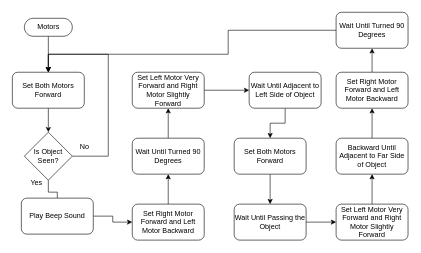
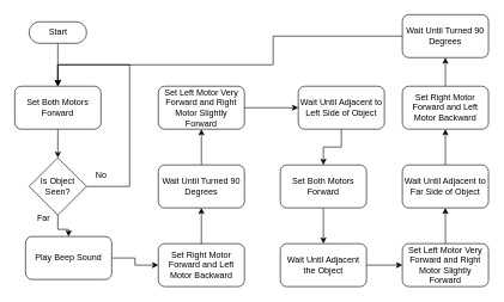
  <mxCell id="0" />
  <mxCell id="1" parent="0" />
  <mxCell id="2" value="" style="edgeStyle=orthogonalEdgeStyle;rounded=0;orthogonalLoop=1;jettySize=auto;html=1;" edge="1" parent="1" source="3" target="5"><mxGeometry relative="1" as="geometry" /></mxCell>
- <mxCell id="3" value="Motors" style="html=1;dashed=0;whitespace=wrap;shape=mxgraph.dfd.start" vertex="1" parent="1"><mxGeometry x="40" y="30" width="80" height="30" as="geometry" /></mxCell>
+ <mxCell id="3" value="Start" style="html=1;dashed=0;whitespace=wrap;shape=mxgraph.dfd.start" vertex="1" parent="1"><mxGeometry x="40" y="30" width="80" height="30" as="geometry" /></mxCell>
  <mxCell id="4" value="" style="edgeStyle=orthogonalEdgeStyle;rounded=0;orthogonalLoop=1;jettySize=auto;html=1;" edge="1" parent="1" source="5" target="8"><mxGeometry relative="1" as="geometry" /></mxCell>
  <mxCell id="5" value="Set Both Motors Forward" style="rounded=1;whiteSpace=wrap;html=1;" vertex="1" parent="1"><mxGeometry x="20" y="120" width="120" height="60" as="geometry" /></mxCell>
  <mxCell id="6" style="edgeStyle=orthogonalEdgeStyle;rounded=0;orthogonalLoop=1;jettySize=auto;html=1;entryX=0.5;entryY=0;entryDx=0;entryDy=0;" edge="1" parent="1" source="8" target="5"><mxGeometry relative="1" as="geometry"><Array as="points"><mxPoint x="180" y="260" /><mxPoint x="180" y="90" /><mxPoint x="80" y="90" /></Array></mxGeometry></mxCell>
- <mxCell id="7" value="" style="edgeStyle=orthogonalEdgeStyle;rounded=0;orthogonalLoop=1;jettySize=auto;html=1;endArrow=none;" edge="1" parent="1" source="8" target="11"><mxGeometry relative="1" as="geometry" /></mxCell>
+ <mxCell id="7" value="" style="edgeStyle=orthogonalEdgeStyle;rounded=0;orthogonalLoop=1;jettySize=auto;html=1;" edge="1" parent="1" source="8" target="11"><mxGeometry relative="1" as="geometry" /></mxCell>
  <mxCell id="8" value="Is Object Seen?" style="rhombus;whiteSpace=wrap;html=1;" vertex="1" parent="1"><mxGeometry x="40" y="220" width="80" height="80" as="geometry" /></mxCell>
  <mxCell id="9" value="No" style="text;html=1;align=center;verticalAlign=middle;resizable=0;points=[];autosize=1;strokeColor=none;fillColor=none;" vertex="1" parent="1"><mxGeometry x="120" y="230" width="40" height="30" as="geometry" /></mxCell>
  <mxCell id="10" value="" style="edgeStyle=orthogonalEdgeStyle;rounded=0;orthogonalLoop=1;jettySize=auto;html=1;" edge="1" parent="1" source="11" target="13"><mxGeometry relative="1" as="geometry" /></mxCell>
  <mxCell id="11" value="Play Beep Sound" style="rounded=1;whiteSpace=wrap;html=1;" vertex="1" parent="1"><mxGeometry x="35" y="330" width="120" height="60" as="geometry" /></mxCell>
  <mxCell id="12" value="" style="edgeStyle=orthogonalEdgeStyle;rounded=0;orthogonalLoop=1;jettySize=auto;html=1;" edge="1" parent="1" source="13" target="15"><mxGeometry relative="1" as="geometry" /></mxCell>
  <mxCell id="13" value="Set Right Motor Forward and Left Motor Backward" style="rounded=1;whiteSpace=wrap;html=1;" vertex="1" parent="1"><mxGeometry x="220" y="340" width="120" height="60" as="geometry" /></mxCell>
  <mxCell id="14" value="" style="edgeStyle=orthogonalEdgeStyle;rounded=0;orthogonalLoop=1;jettySize=auto;html=1;" edge="1" parent="1" source="15" target="17"><mxGeometry relative="1" as="geometry" /></mxCell>
  <mxCell id="15" value="Wait Until Turned 90 Degrees" style="rounded=1;whiteSpace=wrap;html=1;" vertex="1" parent="1"><mxGeometry x="220" y="230" width="120" height="60" as="geometry" /></mxCell>
  <mxCell id="16" value="" style="edgeStyle=orthogonalEdgeStyle;rounded=0;orthogonalLoop=1;jettySize=auto;html=1;" edge="1" parent="1" source="17" target="19"><mxGeometry relative="1" as="geometry" /></mxCell>
  <mxCell id="17" value="Set Left Motor Very Forward and Right Motor Slightly Forward" style="rounded=1;whiteSpace=wrap;html=1;" vertex="1" parent="1"><mxGeometry x="220" y="120" width="120" height="60" as="geometry" /></mxCell>
  <mxCell id="18" value="" style="edgeStyle=orthogonalEdgeStyle;rounded=0;orthogonalLoop=1;jettySize=auto;html=1;" edge="1" parent="1" source="19" target="21"><mxGeometry relative="1" as="geometry" /></mxCell>
  <mxCell id="19" value="Wait Until Adjacent to Left Side of Object" style="rounded=1;whiteSpace=wrap;html=1;" vertex="1" parent="1"><mxGeometry x="415" y="120" width="120" height="60" as="geometry" /></mxCell>
  <mxCell id="20" value="" style="edgeStyle=orthogonalEdgeStyle;rounded=0;orthogonalLoop=1;jettySize=auto;html=1;" edge="1" parent="1" source="21" target="23"><mxGeometry relative="1" as="geometry" /></mxCell>
  <mxCell id="21" value="Set Both Motors Forward" style="rounded=1;whiteSpace=wrap;html=1;" vertex="1" parent="1"><mxGeometry x="390" y="230" width="120" height="60" as="geometry" /></mxCell>
  <mxCell id="22" value="" style="edgeStyle=orthogonalEdgeStyle;rounded=0;orthogonalLoop=1;jettySize=auto;html=1;" edge="1" parent="1" source="23" target="25"><mxGeometry relative="1" as="geometry" /></mxCell>
- <mxCell id="23" value="Wait Until Passing the Object" style="rounded=1;whiteSpace=wrap;html=1;" vertex="1" parent="1"><mxGeometry x="390" y="340" width="120" height="60" as="geometry" /></mxCell>
+ <mxCell id="23" value="Wait Until Adjacent the Object" style="rounded=1;whiteSpace=wrap;html=1;" vertex="1" parent="1"><mxGeometry x="390" y="340" width="120" height="60" as="geometry" /></mxCell>
  <mxCell id="24" value="" style="edgeStyle=orthogonalEdgeStyle;rounded=0;orthogonalLoop=1;jettySize=auto;html=1;" edge="1" parent="1" source="25" target="27"><mxGeometry relative="1" as="geometry" /></mxCell>
  <mxCell id="25" value="Set Left Motor Very Forward and Right Motor Slightly Forward" style="rounded=1;whiteSpace=wrap;html=1;" vertex="1" parent="1"><mxGeometry x="560" y="340" width="120" height="60" as="geometry" /></mxCell>
  <mxCell id="26" value="" style="edgeStyle=orthogonalEdgeStyle;rounded=0;orthogonalLoop=1;jettySize=auto;html=1;" edge="1" parent="1" source="27" target="29"><mxGeometry relative="1" as="geometry" /></mxCell>
- <mxCell id="27" value="Backward Until Adjacent to Far Side of Object" style="rounded=1;whiteSpace=wrap;html=1;" vertex="1" parent="1"><mxGeometry x="560" y="230" width="120" height="60" as="geometry" /></mxCell>
+ <mxCell id="27" value="Wait Until Adjacent to Far Side of Object" style="rounded=1;whiteSpace=wrap;html=1;" vertex="1" parent="1"><mxGeometry x="560" y="230" width="120" height="60" as="geometry" /></mxCell>
  <mxCell id="28" value="" style="edgeStyle=orthogonalEdgeStyle;rounded=0;orthogonalLoop=1;jettySize=auto;html=1;" edge="1" parent="1" source="29" target="31"><mxGeometry relative="1" as="geometry" /></mxCell>
  <mxCell id="29" value="Set Right Motor Forward and Left Motor Backward" style="rounded=1;whiteSpace=wrap;html=1;" vertex="1" parent="1"><mxGeometry x="560" y="120" width="120" height="60" as="geometry" /></mxCell>
  <mxCell id="30" style="edgeStyle=orthogonalEdgeStyle;rounded=0;orthogonalLoop=1;jettySize=auto;html=1;entryX=0.5;entryY=0;entryDx=0;entryDy=0;" edge="1" parent="1" source="31" target="5"><mxGeometry relative="1" as="geometry"><Array as="points"><mxPoint x="380" y="50" /><mxPoint x="380" y="90" /><mxPoint x="80" y="90" /></Array></mxGeometry></mxCell>
  <mxCell id="31" value="Wait Until Turned 90 Degrees" style="rounded=1;whiteSpace=wrap;html=1;" vertex="1" parent="1"><mxGeometry x="560" y="20" width="120" height="60" as="geometry" /></mxCell>
- <mxCell id="32" value="Yes" style="text;html=1;align=center;verticalAlign=middle;resizable=0;points=[];autosize=1;strokeColor=none;fillColor=none;" vertex="1" parent="1"><mxGeometry x="40" y="290" width="40" height="30" as="geometry" /></mxCell>
+ <mxCell id="32" value="Far" style="text;html=1;align=center;verticalAlign=middle;resizable=0;points=[];autosize=1;strokeColor=none;fillColor=none;" vertex="1" parent="1"><mxGeometry x="40" y="290" width="40" height="30" as="geometry" /></mxCell>
